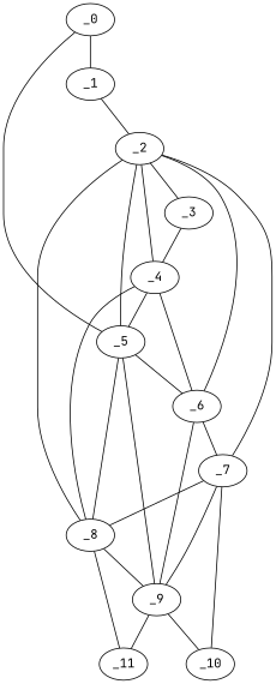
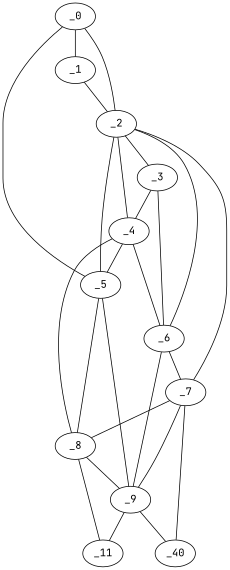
  graph {
    fontname="JetBrains Mono"
    node [fontname="JetBrains Mono" y=39]
    edge [fontname="JetBrains Mono" valence=2]
    _0 [x=42]
    _1 [x=49 y=34]
    _2 [x=53]
    _5 [x=68 y=76]
    _3 [x=57 y=32]
    _6 [x=71 y=25]
    _4 [x=63 y=40]
    _7 [x=74 y=41]
    _8 [x=78 y=70]
    _9 [x=86 y=35]
    _11 [x=123 y=64]
-   _10 [x=95 y=54]
+   _10 [x=95 y=54 label=_40]
    _0 -- _1 [valence=1]
-   _8 -- _2
+   _0 -- _2
    _0 -- _5 [valence=1]
    _1 -- _2
    _2 -- _5 [valence=1]
    _2 -- _3 [valence=1]
    _2 -- _6 [valence=1]
    _2 -- _4 [valence=1]
    _2 -- _7 [valence=1]
    _5 -- _8 [valence=1]
    _5 -- _9 [valence=1]
-   _5 -- _6 [valence=1]
+   _3 -- _6 [valence=1]
    _3 -- _4
    _6 -- _7
    _6 -- _9 [valence=1]
    _4 -- _5
    _4 -- _6
    _4 -- _8
    _7 -- _8
    _7 -- _9
    _7 -- _10
    _8 -- _9
    _8 -- _11
    _9 -- _11 [valence=1]
    _9 -- _10
  }
